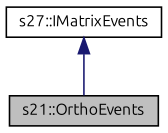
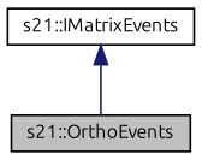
  digraph {
    fontname=Ubuntu
    node [color=black fontname=Ubuntu fontsize=10 shape=record style=filled]
    n1 [fillcolor=grey75 fontcolor=black height=0.2 label="s21::OrthoEvents" width=0.4]
-   n2 [fillcolor=white height=0.2 label="s27::IMatrixEvents" width=0.4]
+   n2 [fillcolor=white height=0.2 label="s21::IMatrixEvents" width=0.4]
    n2 -> n1 [color=midnightblue dir=back fontname=Ubuntu fontsize=10 labelfontname=Helvetica labelfontsize=10 style=solid]
  }
